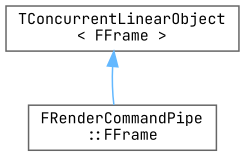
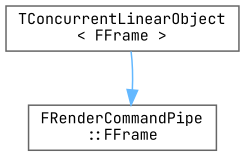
  digraph {
    rankdir=TB
    fontname="JetBrains Mono"
    node [color=grey40 fillcolor=white fontname="JetBrains Mono" fontsize=10 shape=box style=filled]
    n1 [height=0.2 label="TConcurrentLinearObject\l\< FFrame \>" width=0.4]
    n2 [height=0.2 label="FRenderCommandPipe\l::FFrame" width=0.4]
-   n1 -> n2 [color=steelblue1 dir=back fontname="JetBrains Mono" fontsize=10 labelfontname=Helvetica labelfontsize=10 style=solid]
+   n2 -> n1 [color=steelblue1 dir=back fontname="JetBrains Mono" fontsize=10 labelfontname=Helvetica labelfontsize=10 style=solid]
  }
